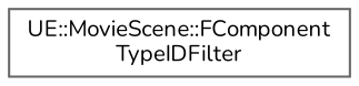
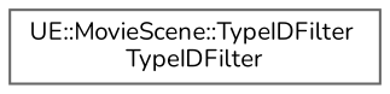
  digraph {
    rankdir=LR
    fontname=Nunito
-   n1 [color=grey40 fillcolor=white fontname=Nunito fontsize=10 height=0.2 label="UE::MovieScene::FComponent\lTypeIDFilter" shape=box style=filled width=0.4]
+   n1 [color=grey40 fillcolor=white fontname=Nunito fontsize=10 height=0.2 label="UE::MovieScene::TypeIDFilter\lTypeIDFilter" shape=box style=filled width=0.4]
  }
